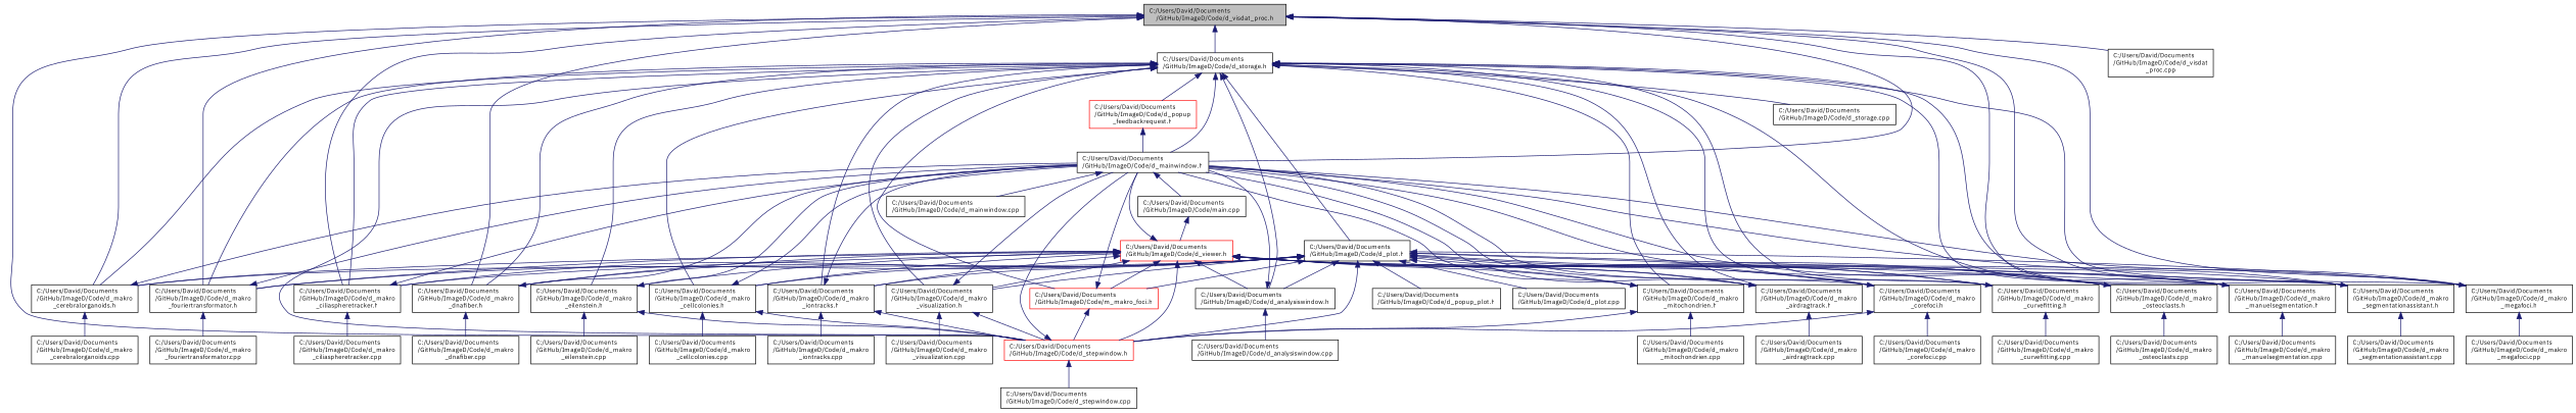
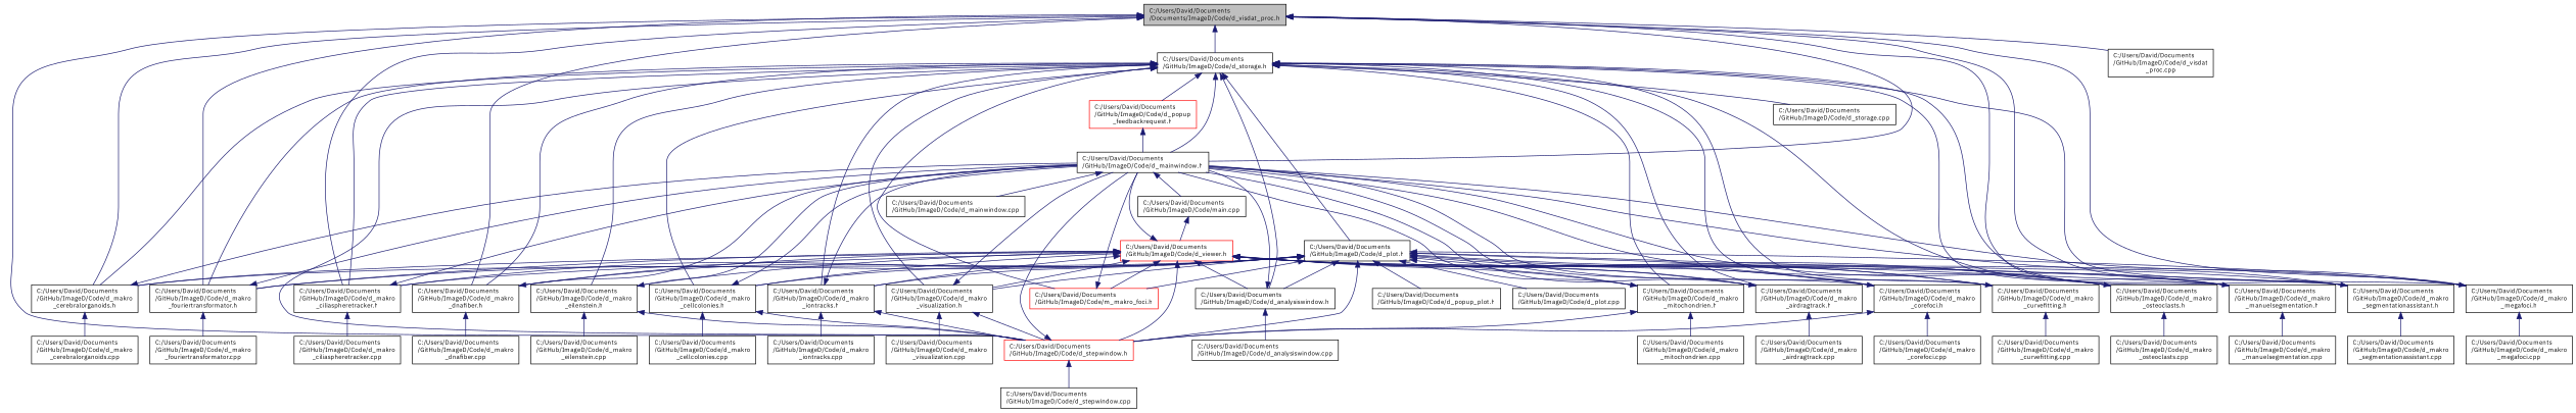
  digraph {
    fontname="IBM Plex Sans"
    node [color=black fillcolor=white fontname="IBM Plex Sans" fontsize=10 shape=record style=filled]
    edge [color=midnightblue dir=back fontname="IBM Plex Sans" fontsize=10 labelfontname=Helvetica labelfontsize=10 style=solid]
-   n1 [fillcolor=grey75 fontcolor=black height=0.2 label="C:/Users/David/Documents\l/GitHub/ImageD/Code/d_visdat_proc.h" width=0.4]
+   n1 [fillcolor=grey75 fontcolor=black height=0.2 label="C:/Users/David/Documents\l/Documents/ImageD/Code/d_visdat_proc.h" width=0.4]
    n2 [height=0.2 label="C:/Users/David/Documents\l/GitHub/ImageD/Code/d_mainwindow.h" width=0.4]
    n3 [height=0.2 label="C:/Users/David/Documents\l/GitHub/ImageD/Code/d_makro\l_cerebralorganoids.h" width=0.4]
    n4 [height=0.2 label="C:/Users/David/Documents\l/GitHub/ImageD/Code/d_makro\l_ciliaspheretracker.h" width=0.4]
    n5 [height=0.2 label="C:/Users/David/Documents\l/GitHub/ImageD/Code/d_makro\l_dnafiber.h" width=0.4]
    n6 [height=0.2 label="C:/Users/David/Documents\l/GitHub/ImageD/Code/d_makro\l_fouriertransformator.h" width=0.4]
    n7 [height=0.2 label="C:/Users/David/Documents\l/GitHub/ImageD/Code/d_makro\l_manuelsegmentation.h" width=0.4]
    n8 [height=0.2 label="C:/Users/David/Documents\l/GitHub/ImageD/Code/d_makro\l_megafoci.h" width=0.4]
    n9 [height=0.2 label="C:/Users/David/Documents\l/GitHub/ImageD/Code/d_makro\l_segmentationassistant.h" width=0.4]
    n10 [color=red height=0.2 label="C:/Users/David/Documents\l/GitHub/ImageD/Code/d_stepwindow.h" width=0.4]
    n11 [height=0.2 label="C:/Users/David/Documents\l/GitHub/ImageD/Code/d_storage.h" width=0.4]
    n12 [height=0.2 label="C:/Users/David/Documents\l/GitHub/ImageD/Code/d_visdat\l_proc.cpp" width=0.4]
    n13 [height=0.2 label="C:/Users/David/Documents\l/GitHub/ImageD/Code/d_mainwindow.cpp" width=0.4]
    n14 [height=0.2 label="C:/Users/David/Documents\l/GitHub/ImageD/Code/main.cpp" width=0.4]
    n15 [height=0.2 label="C:/Users/David/Documents\l/GitHub/ImageD/Code/d_makro\l_cerebralorganoids.cpp" width=0.4]
    n16 [height=0.2 label="C:/Users/David/Documents\l/GitHub/ImageD/Code/d_makro\l_ciliaspheretracker.cpp" width=0.4]
    n17 [height=0.2 label="C:/Users/David/Documents\l/GitHub/ImageD/Code/d_makro\l_dnafiber.cpp" width=0.4]
    n18 [height=0.2 label="C:/Users/David/Documents\l/GitHub/ImageD/Code/d_makro\l_fouriertransformator.cpp" width=0.4]
    n19 [height=0.2 label="C:/Users/David/Documents\l/GitHub/ImageD/Code/d_makro\l_manuelsegmentation.cpp" width=0.4]
    n20 [height=0.2 label="C:/Users/David/Documents\l/GitHub/ImageD/Code/d_makro\l_megafoci.cpp" width=0.4]
    n21 [height=0.2 label="C:/Users/David/Documents\l/GitHub/ImageD/Code/d_makro\l_segmentationassistant.cpp" width=0.4]
    n22 [height=0.2 label="C:/Users/David/Documents\l/GitHub/ImageD/Code/d_stepwindow.cpp" width=0.4]
    n23 [height=0.2 label="C:/Users/David/Documents\l/GitHub/ImageD/Code/d_analysiswindow.h" width=0.4]
    n24 [height=0.2 label="C:/Users/David/Documents\l/GitHub/ImageD/Code/d_makro\l_airdragtrack.h" width=0.4]
    n25 [height=0.2 label="C:/Users/David/Documents\l/GitHub/ImageD/Code/d_makro\l_cellcolonies.h" width=0.4]
    n26 [height=0.2 label="C:/Users/David/Documents\l/GitHub/ImageD/Code/d_makro\l_corefoci.h" width=0.4]
    n27 [height=0.2 label="C:/Users/David/Documents\l/GitHub/ImageD/Code/d_makro\l_curvefitting.h" width=0.4]
    n28 [height=0.2 label="C:/Users/David/Documents\l/GitHub/ImageD/Code/d_makro\l_eilenstein.h" width=0.4]
    n29 [height=0.2 label="C:/Users/David/Documents\l/GitHub/ImageD/Code/d_makro\l_iontracks.h" width=0.4]
    n30 [height=0.2 label="C:/Users/David/Documents\l/GitHub/ImageD/Code/d_makro\l_mitochondrien.h" width=0.4]
    n31 [height=0.2 label="C:/Users/David/Documents\l/GitHub/ImageD/Code/d_makro\l_osteoclasts.h" width=0.4]
    n32 [height=0.2 label="C:/Users/David/Documents\l/GitHub/ImageD/Code/d_makro\l_visualization.h" width=0.4]
    n33 [height=0.2 label="C:/Users/David/Documents\l/GitHub/ImageD/Code/d_plot.h" width=0.4]
    n34 [color=red height=0.2 label="C:/Users/David/Documents\l/GitHub/ImageD/Code/m_makro_foci.h" width=0.4]
    n35 [color=red height=0.2 label="C:/Users/David/Documents\l/GitHub/ImageD/Code/d_popup\l_feedbackrequest.h" width=0.4]
    n36 [height=0.2 label="C:/Users/David/Documents\l/GitHub/ImageD/Code/d_storage.cpp" width=0.4]
    n37 [color=red height=0.2 label="C:/Users/David/Documents\l/GitHub/ImageD/Code/d_viewer.h" width=0.4]
    n38 [height=0.2 label="C:/Users/David/Documents\l/GitHub/ImageD/Code/d_analysiswindow.cpp" width=0.4]
    n39 [height=0.2 label="C:/Users/David/Documents\l/GitHub/ImageD/Code/d_makro\l_airdragtrack.cpp" width=0.4]
    n40 [height=0.2 label="C:/Users/David/Documents\l/GitHub/ImageD/Code/d_makro\l_cellcolonies.cpp" width=0.4]
    n41 [height=0.2 label="C:/Users/David/Documents\l/GitHub/ImageD/Code/d_makro\l_corefoci.cpp" width=0.4]
    n42 [height=0.2 label="C:/Users/David/Documents\l/GitHub/ImageD/Code/d_makro\l_curvefitting.cpp" width=0.4]
    n43 [height=0.2 label="C:/Users/David/Documents\l/GitHub/ImageD/Code/d_makro\l_eilenstein.cpp" width=0.4]
    n44 [height=0.2 label="C:/Users/David/Documents\l/GitHub/ImageD/Code/d_makro\l_iontracks.cpp" width=0.4]
    n45 [height=0.2 label="C:/Users/David/Documents\l/GitHub/ImageD/Code/d_makro\l_mitochondrien.cpp" width=0.4]
    n46 [height=0.2 label="C:/Users/David/Documents\l/GitHub/ImageD/Code/d_makro\l_osteoclasts.cpp" width=0.4]
    n47 [height=0.2 label="C:/Users/David/Documents\l/GitHub/ImageD/Code/d_makro\l_visualization.cpp" width=0.4]
    n48 [height=0.2 label="C:/Users/David/Documents\l/GitHub/ImageD/Code/d_plot.cpp" width=0.4]
    n49 [height=0.2 label="C:/Users/David/Documents\l/GitHub/ImageD/Code/d_popup_plot.h" width=0.4]
    n1 -> n2
    n1 -> n3
    n1 -> n4
    n1 -> n5
    n1 -> n6
    n1 -> n7
    n1 -> n8
    n1 -> n9
    n1 -> n10
    n1 -> n11
    n1 -> n12
    n2 -> n13
    n2 -> n14
    n3 -> n2
    n3 -> n15
    n4 -> n2
    n4 -> n16
    n5 -> n2
    n5 -> n17
    n6 -> n2
    n6 -> n18
    n7 -> n2
    n7 -> n19
    n8 -> n2
    n8 -> n20
    n9 -> n2
    n9 -> n21
    n10 -> n2
    n10 -> n22
    n11 -> n2
    n11 -> n3
    n11 -> n4
    n11 -> n5
    n11 -> n6
    n11 -> n7
    n11 -> n8
    n11 -> n9
    n11 -> n10
    n11 -> n23
    n11 -> n24
    n11 -> n25
    n11 -> n26
    n11 -> n27
    n11 -> n28
    n11 -> n29
    n11 -> n30
    n11 -> n31
    n11 -> n32
    n11 -> n33
    n11 -> n34
    n11 -> n35
    n11 -> n36
    n14 -> n37
    n23 -> n2
    n23 -> n38
    n24 -> n2
    n24 -> n39
    n25 -> n2
    n25 -> n10
    n25 -> n40
    n26 -> n2
    n26 -> n10
    n26 -> n41
    n27 -> n2
    n27 -> n42
    n28 -> n2
    n28 -> n10
    n28 -> n43
    n29 -> n2
    n29 -> n10
    n29 -> n44
    n30 -> n2
    n30 -> n10
    n30 -> n45
    n31 -> n2
    n31 -> n46
    n32 -> n2
    n32 -> n10
    n32 -> n47
    n33 -> n3
    n33 -> n4
    n33 -> n5
    n33 -> n6
    n33 -> n7
    n33 -> n8
    n33 -> n9
    n33 -> n10
    n33 -> n23
    n33 -> n24
    n33 -> n25
    n33 -> n26
    n33 -> n27
    n33 -> n29
    n33 -> n30
    n33 -> n31
    n33 -> n32
    n33 -> n34
    n33 -> n48
    n33 -> n49
    n34 -> n2
-   n34 -> n10
    n35 -> n2
    n37 -> n2
    n37 -> n3
    n37 -> n4
    n37 -> n5
    n37 -> n6
    n37 -> n7
    n37 -> n8
    n37 -> n9
    n37 -> n10
    n37 -> n23
    n37 -> n24
    n37 -> n25
    n37 -> n26
    n37 -> n27
    n37 -> n28
    n37 -> n29
    n37 -> n30
    n37 -> n31
    n37 -> n32
    n37 -> n34
  }
